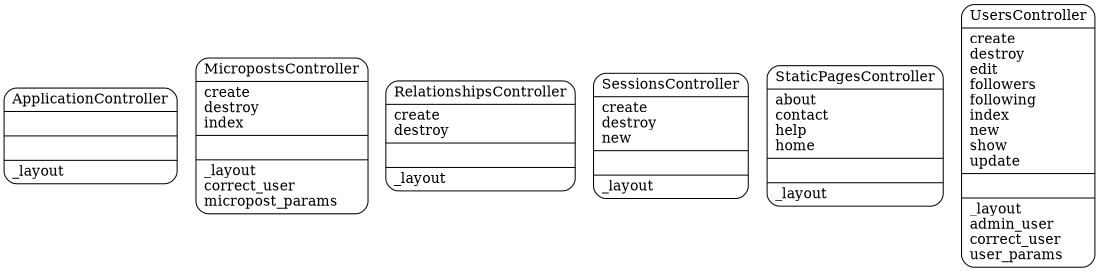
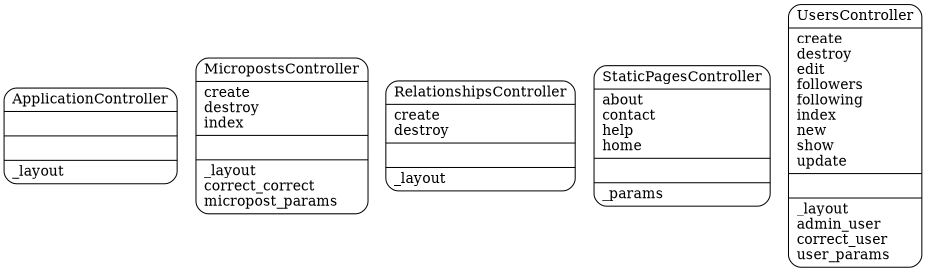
  digraph {
    splines=true
    node [shape=Mrecord]
    n1 [label="{ApplicationController|\l|\l|_layout\l}"]
-   n2 [label="{MicropostsController|create\ldestroy\lindex\l|\l|_layout\lcorrect_user\lmicropost_params\l}"]
+   n2 [label="{MicropostsController|create\ldestroy\lindex\l|\l|_layout\lcorrect_correct\lmicropost_params\l}"]
    n3 [label="{RelationshipsController|create\ldestroy\l|\l|_layout\l}"]
-   n4 [label="{SessionsController|create\ldestroy\lnew\l|\l|_layout\l}"]
-   n5 [label="{StaticPagesController|about\lcontact\lhelp\lhome\l|\l|_layout\l}"]
+   n5 [label="{StaticPagesController|about\lcontact\lhelp\lhome\l|\l|_params\l}"]
    n6 [label="{UsersController|create\ldestroy\ledit\lfollowers\lfollowing\lindex\lnew\lshow\lupdate\l|\l|_layout\ladmin_user\lcorrect_user\luser_params\l}"]
  }
